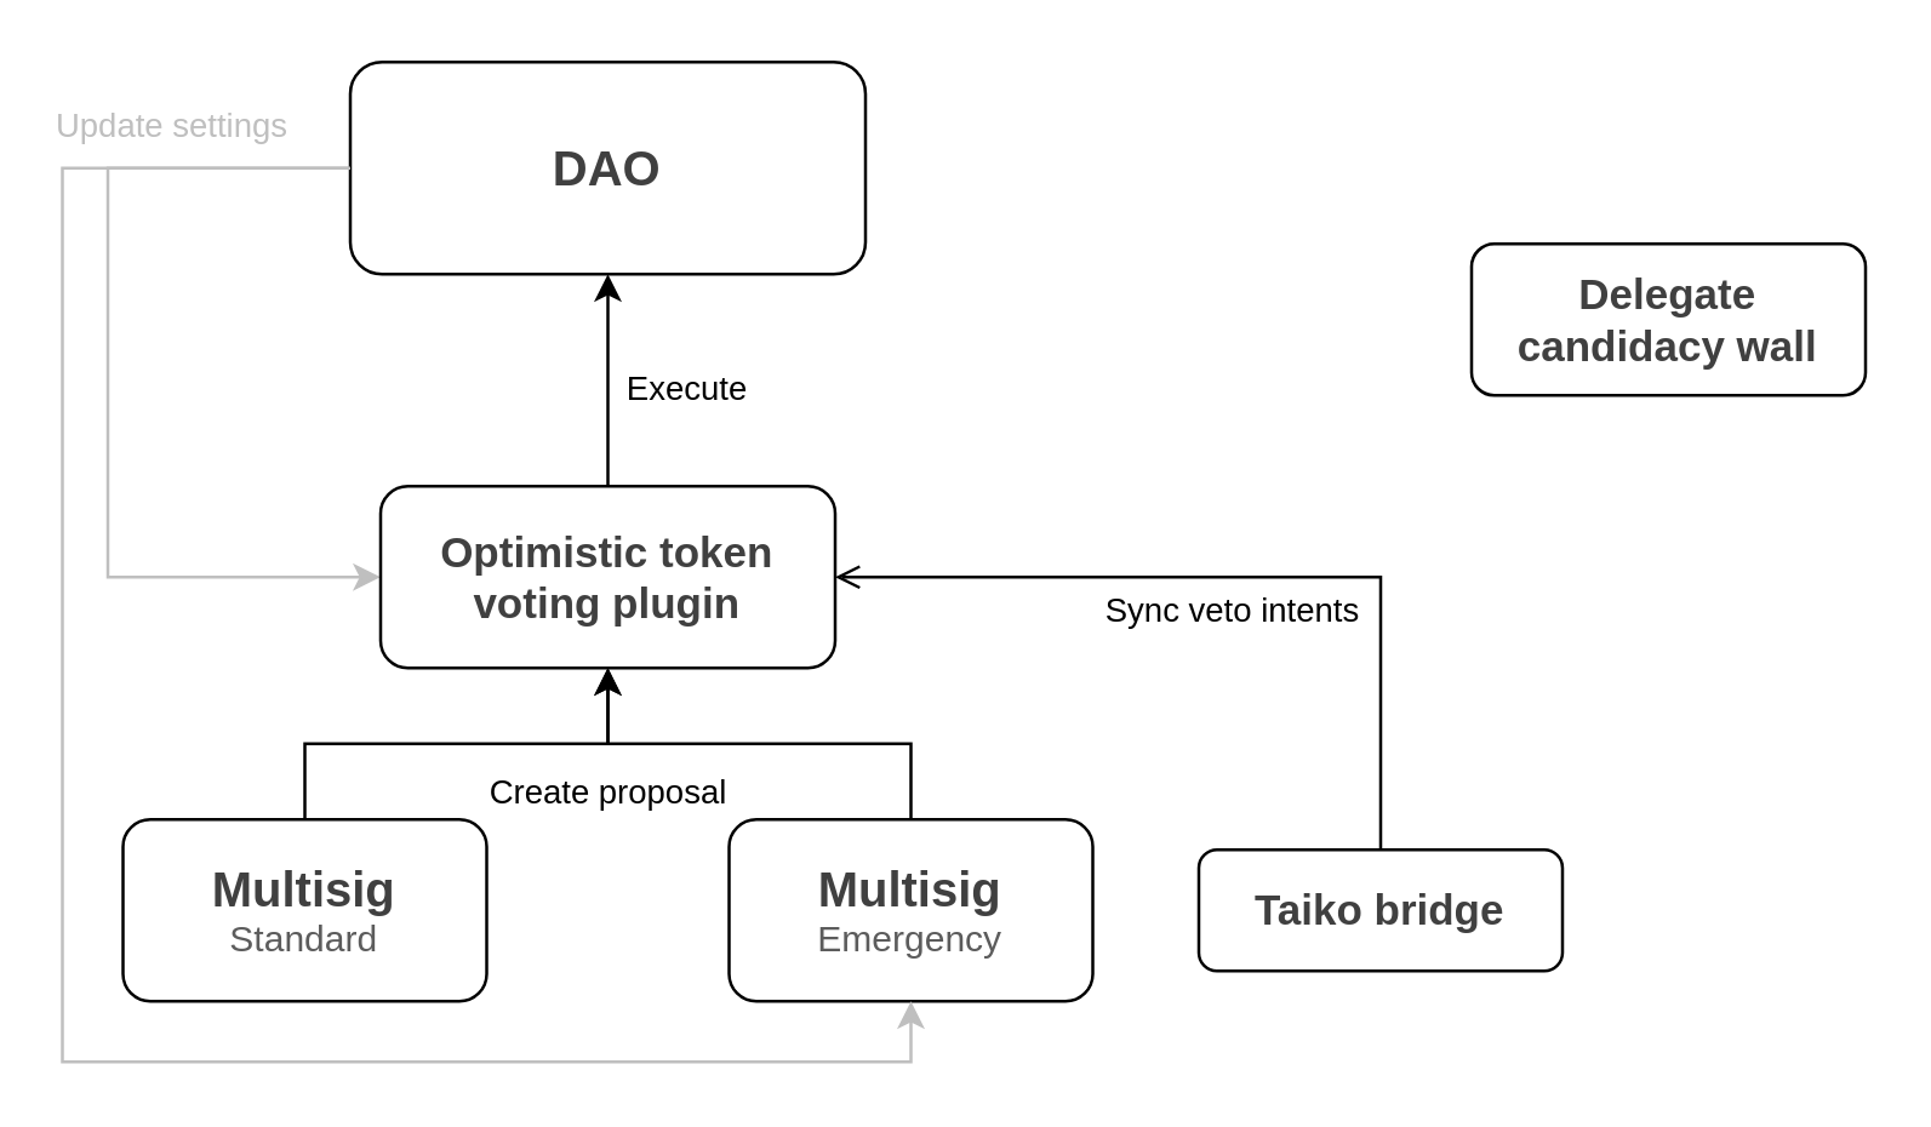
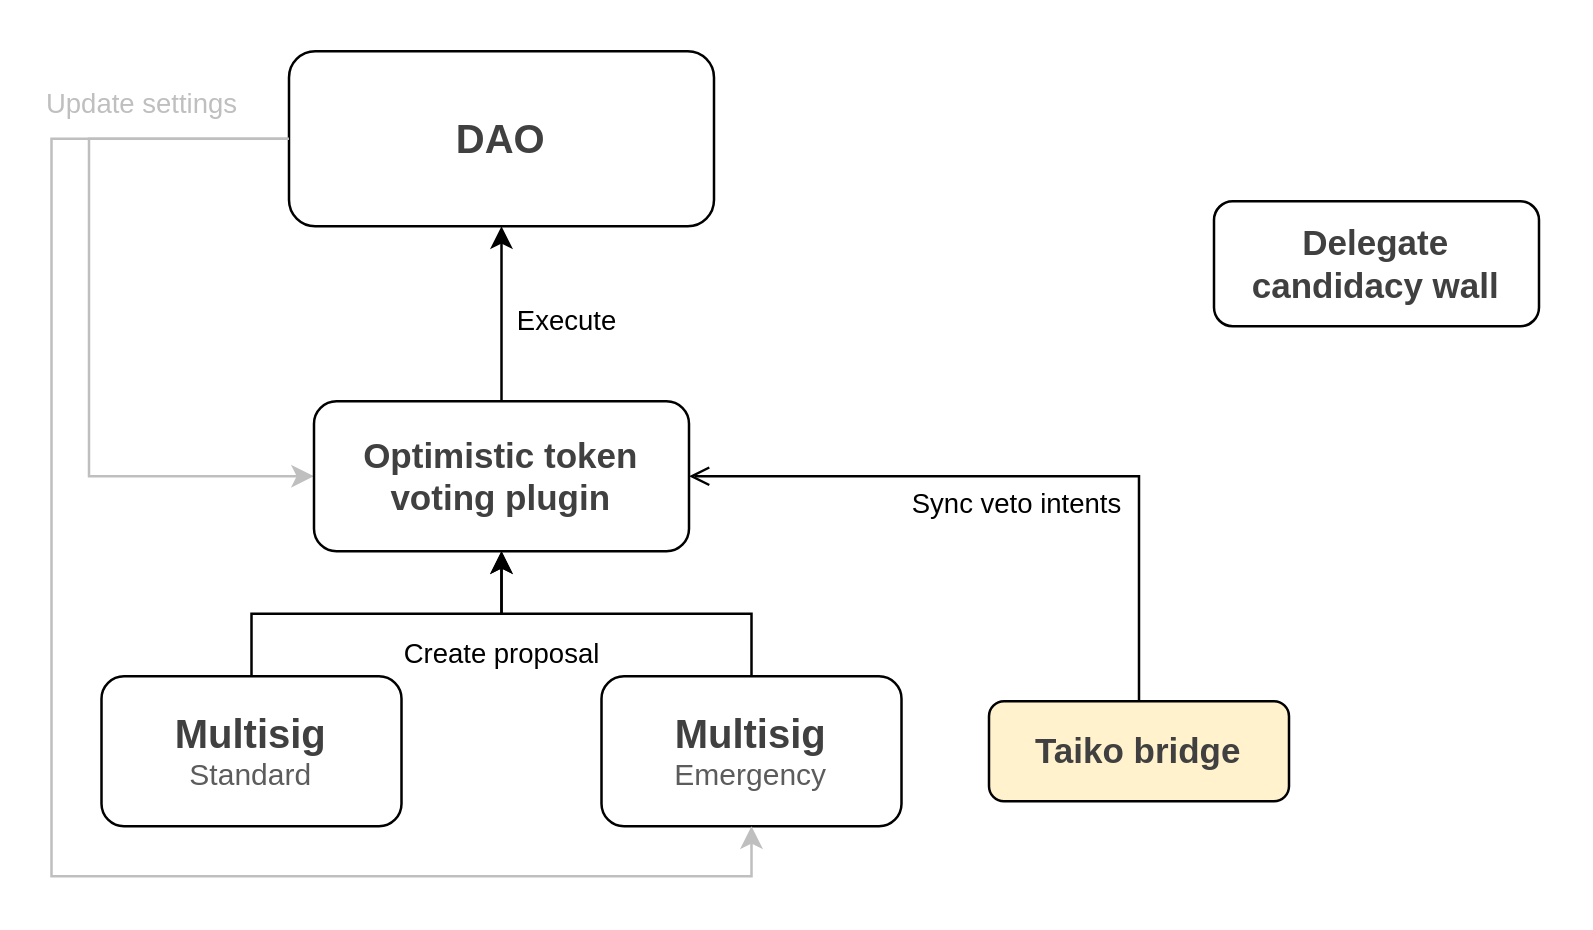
  <mxCell id="0" />
  <mxCell id="1" parent="0" />
  <mxCell id="2" style="edgeStyle=orthogonalEdgeStyle;rounded=0;orthogonalLoop=1;jettySize=auto;html=1;exitX=0;exitY=0.5;exitDx=0;exitDy=0;entryX=0;entryY=0.5;entryDx=0;entryDy=0;strokeColor=#bfbfbf;" parent="1" source="4" target="7" edge="1"><mxGeometry relative="1" as="geometry"><Array as="points"><mxPoint x="35" y="55" /><mxPoint x="35" y="190" /></Array></mxGeometry></mxCell>
  <mxCell id="3" value="&lt;font color=&quot;#bfbfbf&quot;&gt;Update settings&lt;/font&gt;" style="edgeLabel;html=1;align=center;verticalAlign=middle;resizable=0;points=[];" parent="2" vertex="1" connectable="0"><mxGeometry x="-0.552" y="-2" relative="1" as="geometry"><mxPoint x="8" y="-13" as="offset" /></mxGeometry></mxCell>
  <mxCell id="4" value="&lt;font size=&quot;1&quot; color=&quot;#404040&quot; style=&quot;&quot;&gt;&lt;b style=&quot;font-size: 16px;&quot;&gt;DAO&lt;/b&gt;&lt;/font&gt;" style="rounded=1;whiteSpace=wrap;html=1;" parent="1" vertex="1"><mxGeometry x="115" y="20" width="170" height="70" as="geometry" /></mxCell>
  <mxCell id="5" style="edgeStyle=orthogonalEdgeStyle;rounded=0;orthogonalLoop=1;jettySize=auto;html=1;entryX=0.5;entryY=1;entryDx=0;entryDy=0;" parent="1" source="7" target="4" edge="1"><mxGeometry relative="1" as="geometry" /></mxCell>
  <mxCell id="6" value="Execute" style="edgeLabel;html=1;align=center;verticalAlign=middle;resizable=0;points=[];" parent="5" vertex="1" connectable="0"><mxGeometry x="-0.057" y="-1" relative="1" as="geometry"><mxPoint x="24" as="offset" /></mxGeometry></mxCell>
  <mxCell id="7" value="&lt;font size=&quot;1&quot; color=&quot;#404040&quot; style=&quot;&quot;&gt;&lt;b style=&quot;font-size: 14px;&quot;&gt;Optimistic token voting plugin&lt;/b&gt;&lt;/font&gt;" style="rounded=1;whiteSpace=wrap;html=1;" parent="1" vertex="1"><mxGeometry x="125" y="160" width="150" height="60" as="geometry" /></mxCell>
  <mxCell id="8" style="edgeStyle=orthogonalEdgeStyle;rounded=0;orthogonalLoop=1;jettySize=auto;html=1;exitX=0.5;exitY=0;exitDx=0;exitDy=0;entryX=0.5;entryY=1;entryDx=0;entryDy=0;" parent="1" source="9" target="7" edge="1"><mxGeometry relative="1" as="geometry" /></mxCell>
  <mxCell id="9" value="&lt;font size=&quot;1&quot; color=&quot;#404040&quot; style=&quot;&quot;&gt;&lt;b style=&quot;font-size: 16px;&quot;&gt;Multisig&lt;/b&gt;&lt;/font&gt;&lt;div&gt;&lt;font color=&quot;#5c5c5c&quot; style=&quot;font-size: 12px;&quot;&gt;Standard&lt;/font&gt;&lt;/div&gt;" style="rounded=1;whiteSpace=wrap;html=1;" parent="1" vertex="1"><mxGeometry x="40" y="270" width="120" height="60" as="geometry" /></mxCell>
  <mxCell id="10" style="edgeStyle=orthogonalEdgeStyle;rounded=0;orthogonalLoop=1;jettySize=auto;html=1;exitX=0.5;exitY=0;exitDx=0;exitDy=0;" parent="1" source="12" edge="1"><mxGeometry relative="1" as="geometry"><mxPoint x="200" y="219.923" as="targetPoint" /><Array as="points"><mxPoint x="300" y="245" /><mxPoint x="200" y="245" /></Array></mxGeometry></mxCell>
  <mxCell id="11" value="Create proposal" style="edgeLabel;html=1;align=center;verticalAlign=middle;resizable=0;points=[];" parent="10" vertex="1" connectable="0"><mxGeometry x="0.408" relative="1" as="geometry"><mxPoint x="-20" y="15" as="offset" /></mxGeometry></mxCell>
  <mxCell id="12" value="&lt;font size=&quot;1&quot; color=&quot;#404040&quot; style=&quot;&quot;&gt;&lt;b style=&quot;font-size: 16px;&quot;&gt;Multisig&lt;/b&gt;&lt;/font&gt;&lt;div&gt;&lt;font color=&quot;#5c5c5c&quot; style=&quot;font-size: 12px;&quot;&gt;Emergency&lt;/font&gt;&lt;/div&gt;" style="rounded=1;whiteSpace=wrap;html=1;" parent="1" vertex="1"><mxGeometry x="240" y="270" width="120" height="60" as="geometry" /></mxCell>
  <mxCell id="13" style="edgeStyle=orthogonalEdgeStyle;rounded=0;orthogonalLoop=1;jettySize=auto;html=1;entryX=1;entryY=0.5;entryDx=0;entryDy=0;exitX=0.5;exitY=0;exitDx=0;exitDy=0;endArrow=open;" parent="1" source="15" target="7" edge="1"><mxGeometry relative="1" as="geometry"><mxPoint x="470" y="240" as="targetPoint" /><Array as="points"><mxPoint x="455" y="190" /></Array></mxGeometry></mxCell>
  <mxCell id="14" value="Sync veto intents" style="edgeLabel;html=1;align=center;verticalAlign=middle;resizable=0;points=[];" parent="13" vertex="1" connectable="0"><mxGeometry x="-0.202" relative="1" as="geometry"><mxPoint x="-32" y="10" as="offset" /></mxGeometry></mxCell>
- <mxCell id="15" value="&lt;font size=&quot;1&quot; color=&quot;#404040&quot; style=&quot;&quot;&gt;&lt;b style=&quot;font-size: 14px;&quot;&gt;Taiko bridge&lt;/b&gt;&lt;/font&gt;" style="rounded=1;whiteSpace=wrap;html=1;" parent="1" vertex="1"><mxGeometry x="395" y="280" width="120" height="40" as="geometry" /></mxCell>
+ <mxCell id="15" value="&lt;font size=&quot;1&quot; color=&quot;#404040&quot; style=&quot;&quot;&gt;&lt;b style=&quot;font-size: 14px;&quot;&gt;Taiko bridge&lt;/b&gt;&lt;/font&gt;" style="rounded=1;whiteSpace=wrap;html=1;fillColor=#fff2cc;" parent="1" vertex="1"><mxGeometry x="395" y="280" width="120" height="40" as="geometry" /></mxCell>
  <mxCell id="16" value="&lt;font size=&quot;1&quot; color=&quot;#404040&quot; style=&quot;&quot;&gt;&lt;b style=&quot;font-size: 14px;&quot;&gt;Delegate candidacy wall&lt;/b&gt;&lt;/font&gt;" style="rounded=1;whiteSpace=wrap;html=1;" parent="1" vertex="1"><mxGeometry x="485" y="80" width="130" height="50" as="geometry" /></mxCell>
  <mxCell id="17" style="edgeStyle=orthogonalEdgeStyle;rounded=0;orthogonalLoop=1;jettySize=auto;html=1;entryX=0.5;entryY=1;entryDx=0;entryDy=0;exitX=0;exitY=0.5;exitDx=0;exitDy=0;strokeColor=#bfbfbf;" parent="1" target="12" edge="1"><mxGeometry relative="1" as="geometry"><mxPoint x="115" y="55" as="sourcePoint" /><mxPoint x="40" y="300" as="targetPoint" /><Array as="points"><mxPoint x="20" y="55" /><mxPoint x="20" y="350" /><mxPoint x="300" y="350" /></Array></mxGeometry></mxCell>
